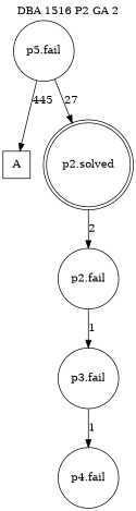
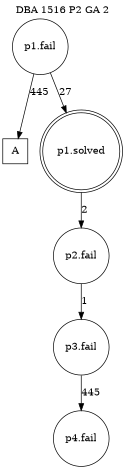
  digraph {
    label=" DBA 1516 P2 GA 2 "
    labelloc=tl
    rankdir=TB
    node [shape=circle]
    n1 [label=A shape=square]
-   n2 [label="p5.fail"]
-   n3 [label="p2.solved" shape=doublecircle]
+   n2 [label="p1.fail"]
+   n3 [label="p1.solved" shape=doublecircle]
    n4 [label="p2.fail"]
    n5 [label="p3.fail"]
    n6 [label="p4.fail"]
    n2 -> n1 [label=445]
    n2 -> n3 [label=27]
    n3 -> n4 [label=2]
    n4 -> n5 [label=1]
-   n5 -> n6 [label=1]
+   n5 -> n6 [label=445]
  }
